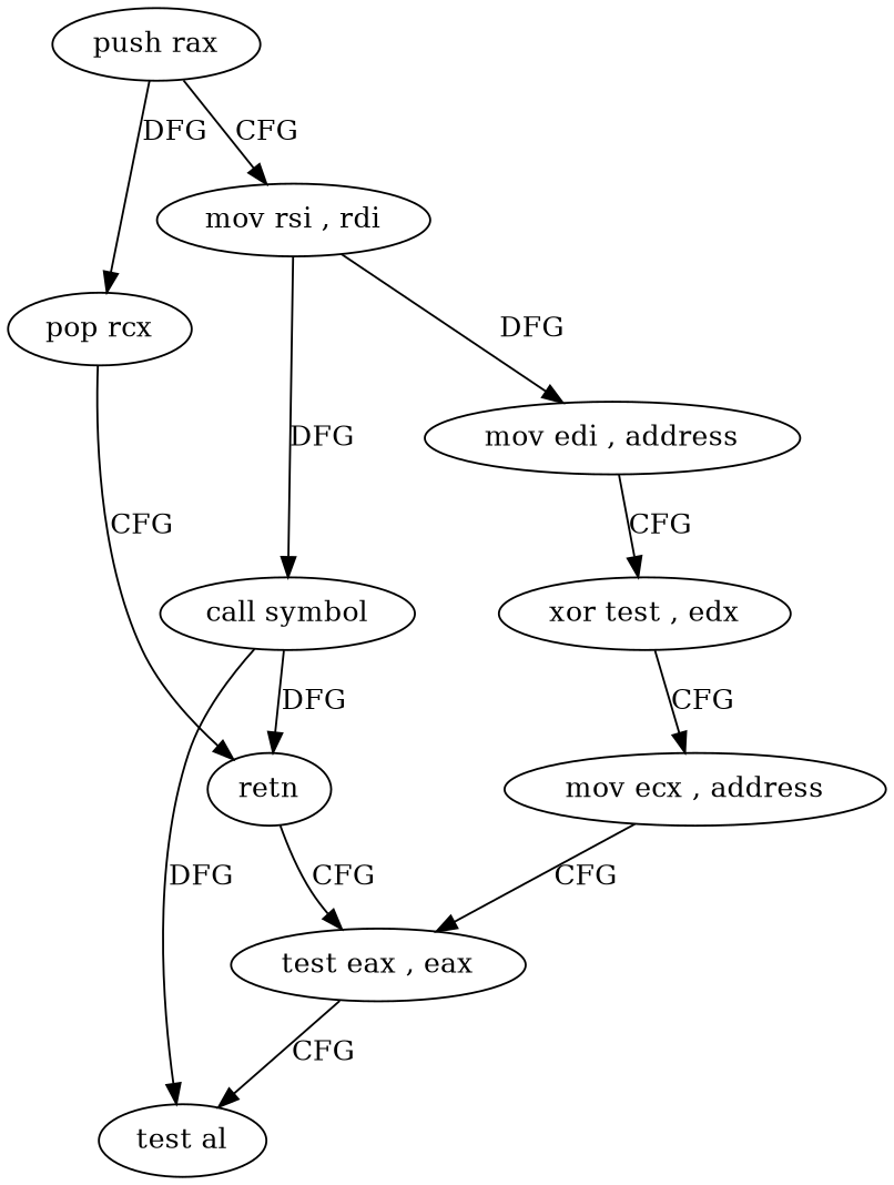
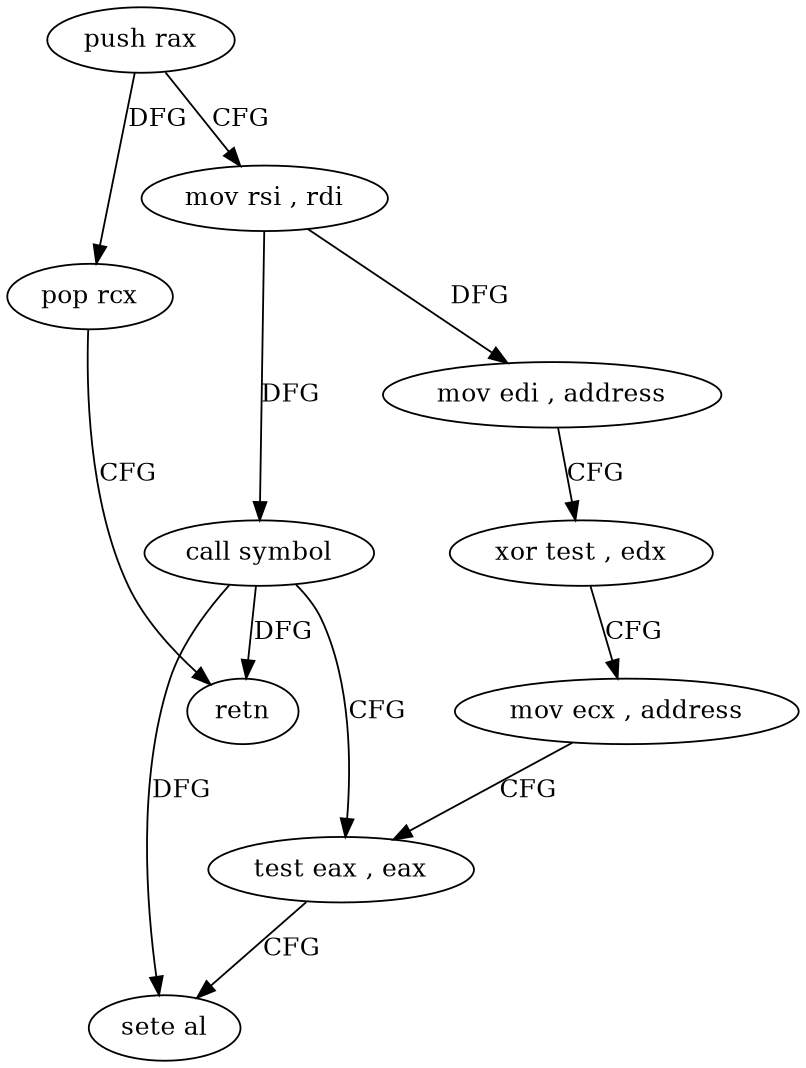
  digraph {
    n1 [label="push rax"]
    n2 [label="mov rsi , rdi"]
    n3 [label="pop rcx"]
    n4 [label="mov edi , address"]
    n5 [label="call symbol"]
    n6 [label=retn]
    n7 [label="xor test , edx"]
    n8 [label="test eax , eax"]
-   n9 [label="test al"]
+   n9 [label="sete al"]
    n10 [label="mov ecx , address"]
    n1 -> n2 [label=CFG]
    n1 -> n3 [label=DFG]
    n2 -> n4 [label=DFG]
    n2 -> n5 [label=DFG]
    n3 -> n6 [label=CFG]
    n4 -> n7 [label=CFG]
    n5 -> n6 [label=DFG]
-   n6 -> n8 [label=CFG]
+   n5 -> n8 [label=CFG]
    n5 -> n9 [label=DFG]
    n7 -> n10 [label=CFG]
    n8 -> n9 [label=CFG]
    n10 -> n8 [label=CFG]
  }
